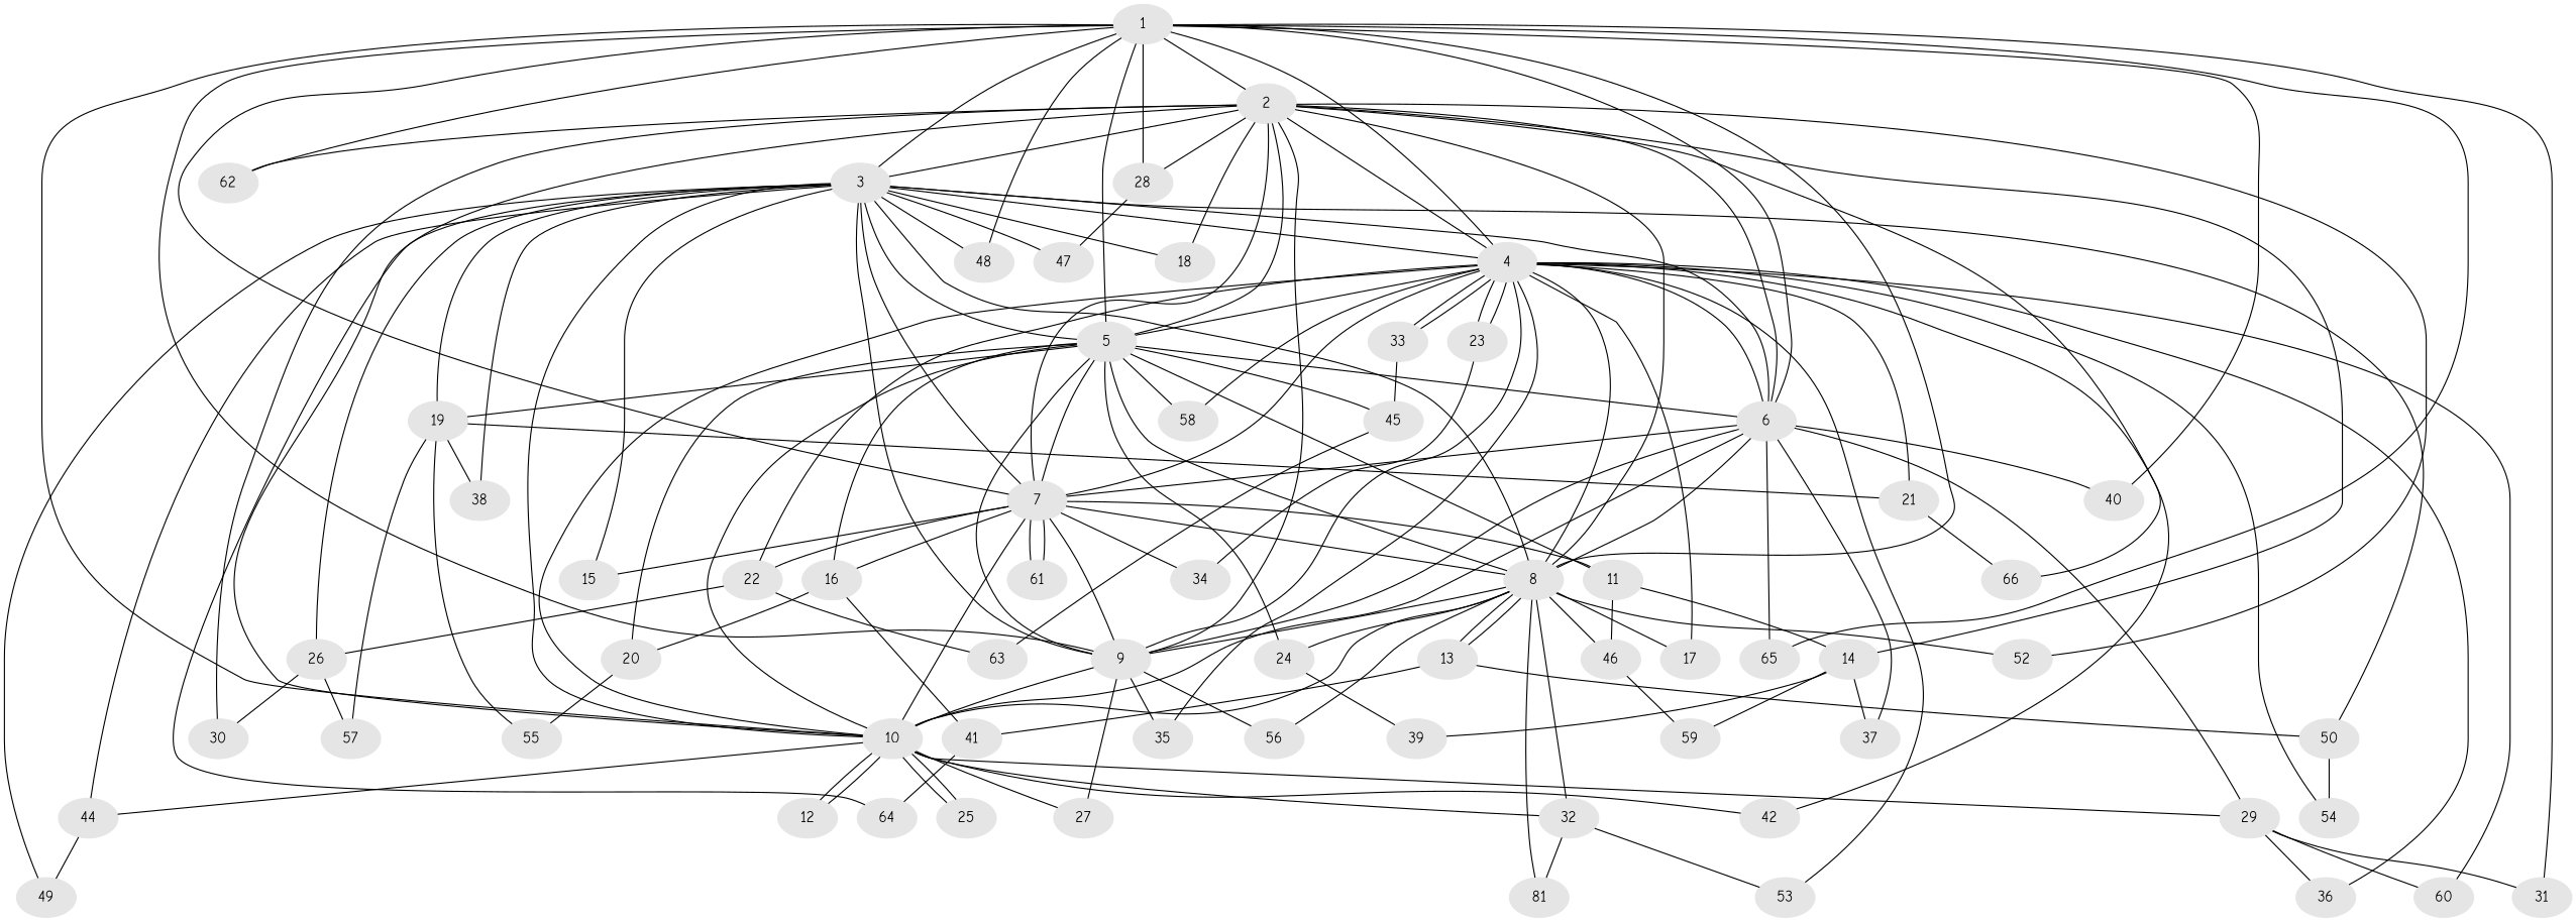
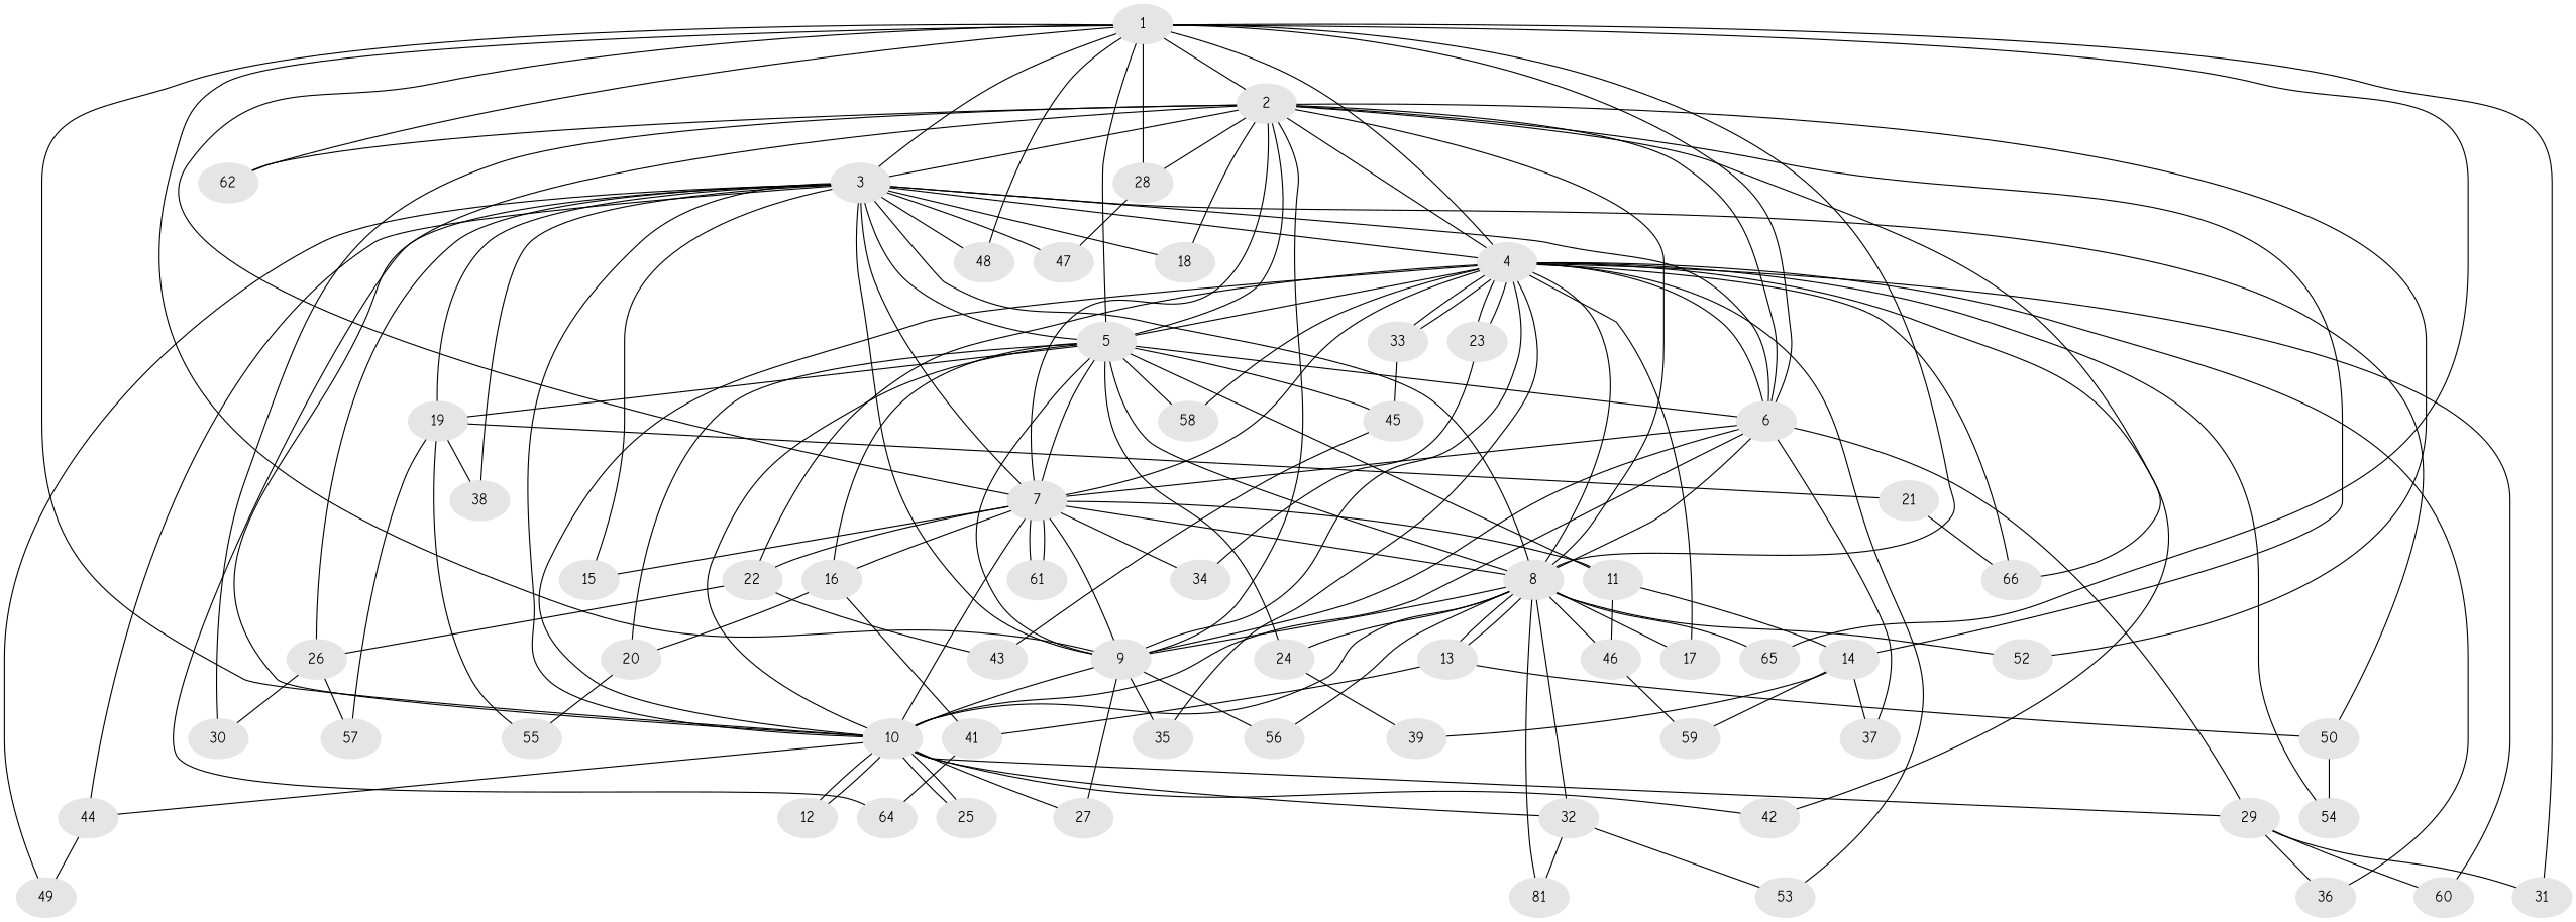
  graph {
    fontname="Comic Neue"
    node [color=gray90 fontname="Comic Neue" style=filled]
    edge [fontname="Comic Neue"]
    1
    2
    3
    4
    5
    6
    7
    8
    9
    10
    28
    31
-   40
    48
    62
    65
    14
    18
    30
    52
    66
    15
    19
    26
    38
    44
    47
    49
    50
    64
    17
    21
    22
    23
    33
    35
    36
    42
    53
    54
    58
    60
    11
    16
    20
    24
    45
    29
    37
    34
    61
    13
    32
    46
    n55 [label=81]
    56
    27
    12
    25
    39
    59
    55
    57
-   63
+   63 [label=43]
    41
    1 -- 2
    1 -- 3
    1 -- 4
    1 -- 5
    1 -- 6
    1 -- 7
    1 -- 8
    1 -- 9
    1 -- 10
    1 -- 28
    1 -- 31
-   1 -- 40
    1 -- 48
    1 -- 62
    1 -- 65
    2 -- 3
    2 -- 4
    2 -- 5
    2 -- 6
    2 -- 7
    2 -- 8
    2 -- 9
    2 -- 10
    2 -- 28
    2 -- 62
    2 -- 14
    2 -- 18
    2 -- 30
    2 -- 52
    2 -- 66
    3 -- 4
    3 -- 5
    3 -- 6
    3 -- 7
    3 -- 8
    3 -- 9
    3 -- 10
    3 -- 48
    3 -- 18
    3 -- 15
    3 -- 19
    3 -- 26
    3 -- 38
    3 -- 44
    3 -- 47
    3 -- 49
    3 -- 50
    3 -- 64
    4 -- 5
    4 -- 6
    4 -- 7
    4 -- 8
    4 -- 9
    4 -- 10
    4 -- 17
-   4 -- 21
+   4 -- 66
    4 -- 22
    4 -- 23
    4 -- 23
    4 -- 33
    4 -- 33
    4 -- 35
    4 -- 36
    4 -- 42
    4 -- 53
    4 -- 54
    4 -- 58
    4 -- 60
    5 -- 6
    5 -- 7
    5 -- 8
    5 -- 9
    5 -- 10
    5 -- 19
    5 -- 58
    5 -- 11
    5 -- 16
    5 -- 20
    5 -- 24
    5 -- 45
    6 -- 7
    6 -- 8
    6 -- 9
    6 -- 10
-   6 -- 40
    6 -- 29
    6 -- 37
    7 -- 8
    7 -- 9
    7 -- 10
    7 -- 15
    7 -- 22
    7 -- 11
    7 -- 16
    7 -- 34
    7 -- 61
    7 -- 61
    8 -- 9
    8 -- 10
-   6 -- 65
+   8 -- 65
    8 -- 52
    8 -- 17
    8 -- 24
    8 -- 13
    8 -- 13
    8 -- 32
    8 -- 46
    8 -- n55
    8 -- 56
    9 -- 10
    9 -- 35
    9 -- 56
    9 -- 27
    10 -- 44
    10 -- 42
    10 -- 29
    10 -- 32
    10 -- 27
    10 -- 12
    10 -- 12
    10 -- 25
    10 -- 25
    28 -- 47
    14 -- 37
    14 -- 39
    14 -- 59
    19 -- 38
    19 -- 21
    19 -- 55
    19 -- 57
    26 -- 30
    26 -- 57
    44 -- 49
    50 -- 54
    21 -- 66
    22 -- 26
    22 -- 63
    23 -- 34
    33 -- 45
    11 -- 14
    11 -- 46
    16 -- 20
    16 -- 41
    20 -- 55
    24 -- 39
    45 -- 63
    29 -- 31
    29 -- 36
    29 -- 60
    13 -- 50
    13 -- 41
    32 -- 53
    32 -- n55
    46 -- 59
    41 -- 64
  }
